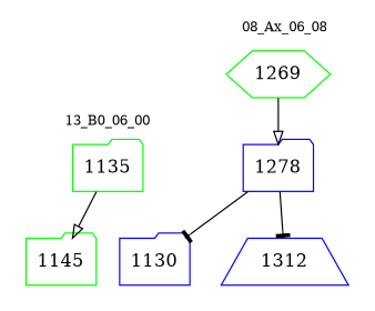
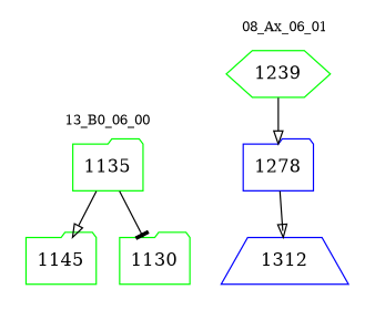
  digraph {
    node [color=blue shape=folder]
    edge [arrowhead=tee color=black]
    n1 [label=1278]
-   n2 [color=green label=1269 shape=hexagon]
+   n2 [color=green label=1239 shape=hexagon]
    n3 [label=1312 shape=trapezium]
    n4 [color=green label=1135]
-   n5 [label=1130]
+   n5 [color=green label=1130]
    n6 [color=green label=1145]
    subgraph cluster_1 {
      color=white
      fontsize=10
-     label="08_Ax_06_08"
+     label="08_Ax_06_01"
      n1
      n2
      n3
    }
    subgraph cluster_2 {
      color=white
      fontsize=10
      label="13_B0_06_00"
      n4
      n5
      n6
    }
-   n1 -> n3
+   n1 -> n3 [arrowhead=onormal]
    n2 -> n1 [arrowhead=onormal]
-   n1 -> n5
+   n4 -> n5
    n4 -> n6 [arrowhead=onormal]
  }
